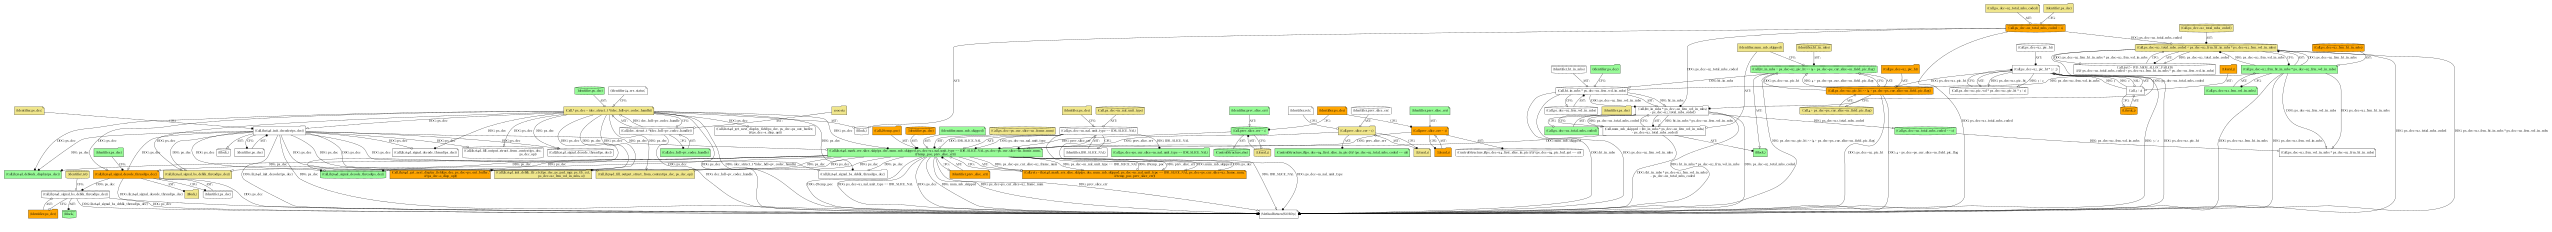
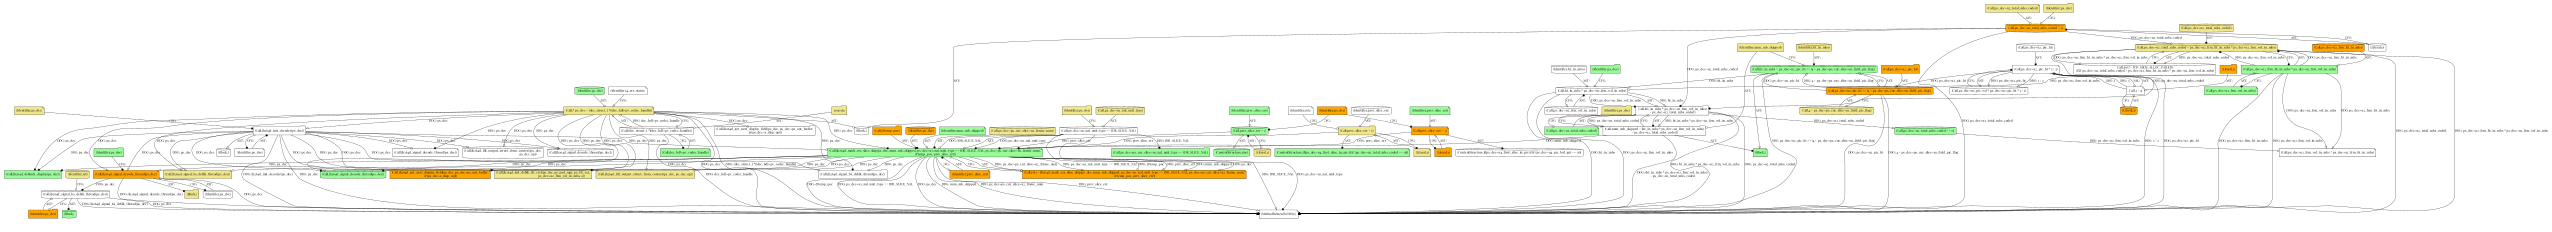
  digraph {
    fontname="Playfair Display"
    node [fillcolor=white fontname="Playfair Display" shape=cylinder style=filled]
    edge [arrowhead=odot fontname="Playfair Display"]
    n1 [fillcolor=orange label="(Call,ih264d_signal_decode_thread(ps_dec))" shape=note]
    n2 [label="(Call,ih264d_signal_bs_deblk_thread(ps_dec))"]
    n3 [fillcolor=khaki label="(Block,)" shape=folder]
    n4 [label="(MethodReturn,WORD32)" shape=note]
    n5 [label="(Identifier,ps_dec)"]
    n6 [fillcolor=orange label="(Identifier,ps_dec)" shape=folder]
    n7 [fillcolor=palegreen label="(Block,)"]
    n8 [label="(Call,ih264d_init_decoder(ps_dec))" shape=folder]
    n9 [fillcolor=palegreen label="(Call,ih264d_mark_err_slice_skip(ps_dec, num_mb_skipped, ps_dec->u1_nal_unit_type == IDR_SLICE_NAL, ps_dec->ps_cur_slice->u2_frame_num,\n &temp_poc, prev_slice_err))" shape=note]
    n10 [label="(Call,ih264d_signal_bs_deblk_thread(ps_dec))" shape=folder]
    n11 [label="(Block,)"]
    n12 [fillcolor=palegreen label="(Call,ih264d_deblock_display(ps_dec))" shape=note]
    n13 [fillcolor=khaki label="(Call,ih264d_signal_bs_deblk_thread(ps_dec))" shape=note]
    n14 [label="(Call,ih264d_signal_decode_thread(ps_dec))" shape=note]
    n15 [label="(Call,ih264d_fill_output_struct_from_context(ps_dec,\n                                                           ps_dec_op))"]
    n16 [label="(Call,ih264d_signal_decode_thread(ps_dec))"]
    n17 [fillcolor=palegreen label="(Call,ih264d_signal_decode_thread(ps_dec))"]
    n18 [fillcolor=orange label="(Call,ih264d_get_next_display_field(ps_dec, ps_dec->ps_out_buffer,\n &(ps_dec->s_disp_op)))" shape=note]
    n19 [fillcolor=khaki label="(Call,ih264d_init_deblk_tfr_ctxt(ps_dec, ps_pad_mgr, ps_tfr_cxt,\n                                           ps_dec->u2_frm_wd_in_mbs, 0))" shape=folder]
    n20 [fillcolor=khaki label="(Call,ih264d_fill_output_struct_from_context(ps_dec, ps_dec_op))" shape=folder]
    n21 [label="(Identifier,ps_dec)" shape=note]
    n22 [fillcolor=orange label="(Call,ret1 = ih264d_mark_err_slice_skip(ps_dec, num_mb_skipped, ps_dec->u1_nal_unit_type == IDR_SLICE_NAL, ps_dec->ps_cur_slice->u2_frame_num,\n &temp_poc, prev_slice_err))" shape=note]
    n23 [fillcolor=orange label="(Identifier,prev_slice_err)" shape=note]
    n24 [fillcolor=khaki label="(Call,* ps_dec = (dec_struct_t *)(dec_hdl->pv_codec_handle))" shape=note]
    n25 [label="(Call,(dec_struct_t *)(dec_hdl->pv_codec_handle))"]
    n26 [label="(Call,ih264d_get_next_display_field(ps_dec, ps_dec->ps_out_buffer,\n &(ps_dec->s_disp_op)))" shape=folder]
    n27 [label="(Block,)"]
    n28 [fillcolor=palegreen label="(Call,dec_hdl->pv_codec_handle)" shape=note]
    n29 [label="(Call,num_mb_skipped = (ht_in_mbs * ps_dec->u2_frm_wd_in_mbs)\n - ps_dec->u2_total_mbs_coded)" shape=folder]
    n30 [label="(Call,(ht_in_mbs * ps_dec->u2_frm_wd_in_mbs)\n - ps_dec->u2_total_mbs_coded)" shape=folder]
    n31 [fillcolor=palegreen label="(Block,)" shape=note]
    n32 [fillcolor=palegreen label="(Call,ps_dec->u2_total_mbs_coded)" shape=note]
    n33 [fillcolor=palegreen label="(Call,ps_dec->u2_total_mbs_coded == 0)"]
    n34 [label="(Call,ps_dec->u2_frm_wd_in_mbs * ps_dec->u2_frm_ht_in_mbs)" shape=note]
    n35 [label="(Call,ht_in_mbs * ps_dec->u2_frm_wd_in_mbs)"]
    n36 [label="(Call,ps_dec->u2_frm_wd_in_mbs)"]
    n37 [fillcolor=palegreen label="(Call,ht_in_mbs = ps_dec->u2_pic_ht >> (4 + ps_dec->ps_cur_slice->u1_field_pic_flag))"]
    n38 [fillcolor=orange label="(Call,ps_dec->u2_pic_ht >> (4 + ps_dec->ps_cur_slice->u1_field_pic_flag))"]
    n39 [fillcolor=khaki label="(Call,4 + ps_dec->ps_cur_slice->u1_field_pic_flag)"]
    n40 [label="(Call,ps_dec->u2_pic_ht * 3 / 2)" shape=note]
    n41 [label="(Call,3 / 2)" shape=note]
    n42 [label="(Call,ps_dec->u2_pic_wd * ps_dec->u2_pic_ht * 3 / 2)"]
    n43 [fillcolor=orange label="(Literal,2)"]
    n44 [fillcolor=palegreen label="(Call,ps_dec->u2_frm_ht_in_mbs * ps_dec->u2_frm_wd_in_mbs)" shape=note]
    n45 [fillcolor=khaki label="(Call,ps_dec->u2_total_mbs_coded < ps_dec->u2_frm_ht_in_mbs * ps_dec->u2_frm_wd_in_mbs)"]
    n46 [fillcolor=palegreen label="(Call,ps_dec->u2_frm_wd_in_mbs)" shape=note]
    n47 [label="(Call,(ret != IVD_MEM_ALLOC_FAILED)\n && ps_dec->u2_total_mbs_coded < ps_dec->u2_frm_ht_in_mbs * ps_dec->u2_frm_wd_in_mbs)"]
    n48 [fillcolor=orange label="(Call,ps_dec->u2_total_mbs_coded = 0)"]
+   n49 [label="(Literal,0)"]
    n50 [label="(Call,ps_dec->u1_nal_unit_type == IDR_SLICE_NAL)"]
-   n51 [label="(Identifier,IDR_SLICE_NAL)" shape=folder]
    n52 [fillcolor=palegreen label="(Call,ps_dec->ps_cur_slice->u1_nal_unit_type == IDR_SLICE_NAL)" shape=folder]
    n53 [fillcolor=palegreen label="(Call,prev_slice_err = 2)"]
    n54 [fillcolor=palegreen label="(ControlStructure,else)"]
    n55 [fillcolor=khaki label="(Literal,2)"]
    n56 [fillcolor=khaki label="(Call,prev_slice_err = 1)" shape=folder]
    n57 [fillcolor=khaki label="(Literal,1)" shape=note]
    n58 [fillcolor=palegreen label="(ControlStructure,if(ps_dec->u4_first_slice_in_pic && (ps_dec->u2_total_mbs_coded == 0)))" shape=note]
    n59 [fillcolor=orange label="(Call,prev_slice_err = 1)" shape=note]
    n60 [label="(ControlStructure,if(ps_dec->u4_first_slice_in_pic && (ps_dec->u4_pic_buf_got == 0)))"]
    n61 [fillcolor=orange label="(Literal,1)" shape=folder]
    n62 [fillcolor=khaki label="(Identifier,ret)"]
    n63 [fillcolor=orange label="(Call,ps_dec->u2_pic_ht)" shape=folder]
    n64 [fillcolor=orange label="(Literal,3)" shape=folder]
    n65 [fillcolor=khaki label="(Identifier,ps_dec)" shape=folder]
    n66 [fillcolor=orange label="(Call,&temp_poc)" shape=folder]
    n67 [fillcolor=khaki label="(Call,ps_dec->u2_total_mbs_coded)" shape=note]
    n68 [fillcolor=palegreen label="(Identifier,prev_slice_err)" shape=note]
    n69 [fillcolor=khaki label="(Identifier,ps_dec)" shape=folder]
    n70 [label="(Call,ps_dec->u2_pic_ht)"]
    n71 [fillcolor=orange label="(Identifier,ps_dec)"]
    n72 [fillcolor=orange label="(Call,ps_dec->u2_frm_ht_in_mbs)"]
    n73 [fillcolor=khaki label="(Call,ps_dec->u1_nal_unit_type)"]
    n74 [fillcolor=palegreen label="(Identifier,prev_slice_err)" shape=note]
    n75 [fillcolor=khaki label="(Identifier,num_mb_skipped)" shape=folder]
    n76 [fillcolor=khaki label="(Call,ps_dec->u2_total_mbs_coded)"]
    n77 [label="(Identifier,ret1)" shape=note]
    n78 [label="(Identifier,prev_slice_err)"]
    n79 [fillcolor=khaki label="(Identifier,ht_in_mbs)"]
    n80 [fillcolor=palegreen label="(Identifier,num_mb_skipped)" shape=note]
    n81 [fillcolor=palegreen label="(Identifier,ps_dec)"]
    n82 [label="(Identifier,i4_err_status)" shape=note]
    n83 [fillcolor=palegreen label="(Identifier,ps_dec)" shape=folder]
    n84 [fillcolor=khaki label="(Identifier,ps_dec)" shape=note]
    n85 [fillcolor=khaki label="(Identifier,ps_dec)" shape=folder]
    n86 [fillcolor=khaki label="(Call,ps_dec->ps_cur_slice->u2_frame_num)"]
    n87 [label="(Identifier,ht_in_mbs)"]
    n88 [fillcolor=palegreen label="(Identifier,ps_dec)" shape=folder]
    n89 [fillcolor=orange label="(Identifier,ps_dec)" shape=note]
    1000162 [fillcolor=khaki shape=folder]
    n1 -> n2 [arrowhead=dot label="DDG: ps_dec"]
    n1 -> n3 [arrowhead=dot label="AST: "]
    n1 -> n4 [label="DDG: ps_dec"]
    n1 -> n4 [label="DDG: ih264d_signal_decode_thread(ps_dec)"]
    n1 -> n5 [arrowhead=dot label="CFG: "]
    n2 -> n4 [arrowhead=onormal label="DDG: ih264d_signal_bs_deblk_thread(ps_dec)"]
    n2 -> n4 [arrowhead=onormal label="DDG: ps_dec"]
    n2 -> n6 [label="CFG: "]
    n2 -> n7 [arrowhead=dot label="AST: "]
    n5 -> n1 [label="AST: "]
    n6 -> n2 [label="AST: "]
    n8 -> n1 [arrowhead=onormal label="DDG: ps_dec"]
    n8 -> n4 [arrowhead=dot label="DDG: ih264d_init_decoder(ps_dec)"]
    n8 -> n4 [label="DDG: ps_dec"]
    n8 -> n9 [label="DDG: ps_dec"]
    n8 -> n10 [label="DDG: ps_dec"]
    n8 -> n11 [arrowhead=onormal label="AST: "]
    n8 -> n12 [arrowhead=dot label="DDG: ps_dec"]
    n8 -> n13 [arrowhead=onormal label="DDG: ps_dec"]
    n8 -> n14 [label="DDG: ps_dec"]
    n8 -> n15 [label="DDG: ps_dec"]
    n8 -> n16 [label="DDG: ps_dec"]
    n8 -> n17 [arrowhead=dot label="DDG: ps_dec"]
    n8 -> n18 [arrowhead=onormal label="DDG: ps_dec"]
    n8 -> n19 [arrowhead=onormal label="DDG: ps_dec"]
    n8 -> n20 [label="DDG: ps_dec"]
    n8 -> n21 [arrowhead=dot label="CFG: "]
    n9 -> n1 [arrowhead=onormal label="DDG: ps_dec"]
    n9 -> n4 [arrowhead=onormal label="DDG: prev_slice_err"]
    n9 -> n4 [arrowhead=onormal label="DDG: &temp_poc"]
    n9 -> n4 [arrowhead=dot label="DDG: ps_dec->u1_nal_unit_type == IDR_SLICE_NAL"]
    n9 -> n4 [arrowhead=dot label="DDG: ps_dec"]
    n9 -> n4 [arrowhead=onormal label="DDG: num_mb_skipped"]
    n9 -> n4 [arrowhead=onormal label="DDG: ps_dec->ps_cur_slice->u2_frame_num"]
    n9 -> n10 [label="DDG: ps_dec"]
    n9 -> n12 [arrowhead=dot label="DDG: ps_dec"]
    n9 -> n13 [label="DDG: ps_dec"]
    n9 -> n17 [arrowhead=dot label="DDG: ps_dec"]
    n9 -> n18 [label="DDG: ps_dec"]
    n9 -> n19 [label="DDG: ps_dec"]
    n9 -> n20 [label="DDG: ps_dec"]
    n9 -> n22 [label="AST: "]
    n9 -> n22 [label="DDG: ps_dec->ps_cur_slice->u2_frame_num"]
    n9 -> n22 [arrowhead=onormal label="DDG: ps_dec->u1_nal_unit_type == IDR_SLICE_NAL"]
    n9 -> n22 [label="DDG: &temp_poc"]
    n9 -> n22 [arrowhead=onormal label="DDG: prev_slice_err"]
    n9 -> n22 [arrowhead=onormal label="DDG: num_mb_skipped"]
    n9 -> n22 [label="DDG: ps_dec"]
    n9 -> n23 [arrowhead=onormal label="CFG: "]
    n21 -> n8 [arrowhead=dot label="AST: "]
    n22 -> n9 [label="CFG: "]
    n23 -> n9 [arrowhead=dot label="AST: "]
    n24 -> n1 [arrowhead=onormal label="DDG: ps_dec"]
    n24 -> n4 [arrowhead=onormal label="DDG: ps_dec"]
    n24 -> n4 [label="DDG: (dec_struct_t *)(dec_hdl->pv_codec_handle)"]
    n24 -> n8 [arrowhead=onormal label="DDG: ps_dec"]
    n24 -> n9 [arrowhead=dot label="DDG: ps_dec"]
    n24 -> n10 [arrowhead=dot label="DDG: ps_dec"]
    n24 -> n12 [arrowhead=dot label="DDG: ps_dec"]
    n24 -> n13 [arrowhead=onormal label="DDG: ps_dec"]
    n24 -> n14 [arrowhead=dot label="DDG: ps_dec"]
    n24 -> n15 [arrowhead=onormal label="DDG: ps_dec"]
    n24 -> n16 [arrowhead=onormal label="DDG: ps_dec"]
    n24 -> n17 [label="DDG: ps_dec"]
    n24 -> n18 [arrowhead=dot label="DDG: ps_dec"]
    n24 -> n19 [arrowhead=dot label="DDG: ps_dec"]
    n24 -> n20 [arrowhead=onormal label="DDG: ps_dec"]
    n24 -> n25 [label="CFG: "]
    n24 -> n26 [label="DDG: ps_dec"]
    n24 -> n27 [label="AST: "]
    n25 -> n4 [label="DDG: dec_hdl->pv_codec_handle"]
    n25 -> n24 [arrowhead=onormal label="AST: "]
    n25 -> n24 [label="DDG: dec_hdl->pv_codec_handle"]
    n25 -> n28 [arrowhead=dot label="CFG: "]
    n28 -> n25 [label="AST: "]
    n29 -> n4 [label="DDG: (ht_in_mbs * ps_dec->u2_frm_wd_in_mbs)\n - ps_dec->u2_total_mbs_coded"]
    n29 -> n9 [arrowhead=onormal label="DDG: num_mb_skipped"]
    n29 -> n30 [label="CFG: "]
    n29 -> n31 [arrowhead=dot label="AST: "]
    n30 -> n4 [arrowhead=dot label="DDG: ht_in_mbs * ps_dec->u2_frm_wd_in_mbs"]
    n30 -> n4 [label="DDG: ps_dec->u2_total_mbs_coded"]
    n30 -> n29 [arrowhead=dot label="AST: "]
    n30 -> n29 [arrowhead=onormal label="DDG: ht_in_mbs * ps_dec->u2_frm_wd_in_mbs"]
    n30 -> n29 [arrowhead=onormal label="DDG: ps_dec->u2_total_mbs_coded"]
    n30 -> n32 [label="CFG: "]
    n30 -> n33 [arrowhead=onormal label="DDG: ps_dec->u2_total_mbs_coded"]
    n32 -> n30 [label="AST: "]
    n33 -> n34 [label="DDG: ps_dec->u2_frm_wd_in_mbs"]
    n35 -> n4 [arrowhead=dot label="DDG: ht_in_mbs"]
    n35 -> n4 [arrowhead=dot label="DDG: ps_dec->u2_frm_wd_in_mbs"]
    n35 -> n30 [label="AST: "]
    n35 -> n30 [arrowhead=onormal label="DDG: ht_in_mbs"]
    n35 -> n30 [arrowhead=dot label="DDG: ps_dec->u2_frm_wd_in_mbs"]
    n35 -> n36 [arrowhead=onormal label="CFG: "]
    n36 -> n35 [arrowhead=dot label="AST: "]
    n37 -> n4 [arrowhead=dot label="DDG: ps_dec->u2_pic_ht >> (4 + ps_dec->ps_cur_slice->u1_field_pic_flag)"]
    n37 -> n31 [arrowhead=onormal label="AST: "]
    n37 -> n35 [arrowhead=onormal label="DDG: ht_in_mbs"]
    n37 -> n38 [label="CFG: "]
    n38 -> n4 [arrowhead=onormal label="DDG: ps_dec->u2_pic_ht"]
    n38 -> n4 [label="DDG: 4 + ps_dec->ps_cur_slice->u1_field_pic_flag"]
    n38 -> n37 [label="AST: "]
    n38 -> n37 [label="DDG: ps_dec->u2_pic_ht"]
    n38 -> n37 [arrowhead=onormal label="DDG: 4 + ps_dec->ps_cur_slice->u1_field_pic_flag"]
    n38 -> n39 [arrowhead=onormal label="CFG: "]
    n39 -> n38 [label="AST: "]
    n40 -> n4 [label="DDG: ps_dec->u2_pic_ht"]
    n40 -> n4 [arrowhead=dot label="DDG: 3 / 2"]
    n40 -> n38 [label="DDG: ps_dec->u2_pic_ht"]
    n40 -> n41 [label="NAL: "]
    n40 -> n42 [arrowhead=onormal label="AST: "]
    n40 -> n42 [arrowhead=onormal label="DDG: ps_dec->u2_pic_ht"]
    n40 -> n42 [arrowhead=onormal label="DDG: 3 / 2"]
    n41 -> n40 [label="AST: "]
    n41 -> n40 [label="DDG: 3"]
    n41 -> n40 [arrowhead=onormal label="DDG: 2"]
    n41 -> n43 [arrowhead=onormal label="CFG: "]
    n42 -> n40 [arrowhead=dot label="CFG: "]
    n43 -> n41 [label="AST: "]
    n44 -> n4 [label="DDG: ps_dec->u2_frm_wd_in_mbs"]
    n44 -> n4 [arrowhead=onormal label="DDG: ps_dec->u2_frm_ht_in_mbs"]
    n44 -> n34 [arrowhead=onormal label="DDG: ps_dec->u2_frm_wd_in_mbs"]
    n44 -> n34 [arrowhead=onormal label="DDG: ps_dec->u2_frm_ht_in_mbs"]
    n44 -> n35 [label="DDG: ps_dec->u2_frm_wd_in_mbs"]
    n44 -> n45 [arrowhead=dot label="AST: "]
    n44 -> n45 [label="DDG: ps_dec->u2_frm_ht_in_mbs"]
    n44 -> n45 [arrowhead=dot label="DDG: ps_dec->u2_frm_wd_in_mbs"]
    n44 -> n46 [arrowhead=dot label="CFG: "]
    n45 -> n4 [label="DDG: ps_dec->u2_total_mbs_coded"]
    n45 -> n4 [arrowhead=onormal label="DDG: ps_dec->u2_frm_ht_in_mbs * ps_dec->u2_frm_wd_in_mbs"]
    n45 -> n30 [arrowhead=dot label="DDG: ps_dec->u2_total_mbs_coded"]
    n45 -> n44 [arrowhead=dot label="CFG: "]
    n45 -> n47 [arrowhead=dot label="AST: "]
    n45 -> n47 [arrowhead=onormal label="DDG: ps_dec->u2_total_mbs_coded"]
    n45 -> n47 [label="DDG: ps_dec->u2_frm_ht_in_mbs * ps_dec->u2_frm_wd_in_mbs"]
    n46 -> n44 [label="AST: "]
    n47 -> n45 [label="CFG: "]
    n48 -> n4 [arrowhead=onormal label="DDG: ps_dec->u2_total_mbs_coded"]
    n48 -> n27 [label="AST: "]
    n48 -> n30 [arrowhead=dot label="DDG: ps_dec->u2_total_mbs_coded"]
    n48 -> n45 [label="DDG: ps_dec->u2_total_mbs_coded"]
+   n48 -> n49 [arrowhead=onormal label="CFG: "]
+   n49 -> n48 [arrowhead=dot label="AST: "]
    n50 -> n4 [arrowhead=onormal label="DDG: IDR_SLICE_NAL"]
    n50 -> n4 [arrowhead=dot label="DDG: ps_dec->u1_nal_unit_type"]
    n50 -> n9 [label="AST: "]
    n50 -> n9 [arrowhead=dot label="DDG: ps_dec->u1_nal_unit_type"]
    n50 -> n9 [label="DDG: IDR_SLICE_NAL"]
-   n50 -> n51 [label="CFG: "]
    n50 -> n52 [arrowhead=dot label="DDG: IDR_SLICE_NAL"]
-   n51 -> n50 [arrowhead=onormal label="AST: "]
    n53 -> n9 [arrowhead=dot label="DDG: prev_slice_err"]
    n53 -> n54 [arrowhead=onormal label="AST: "]
    n53 -> n55 [label="CFG: "]
    n55 -> n53 [arrowhead=dot label="AST: "]
    n56 -> n9 [arrowhead=onormal label="DDG: prev_slice_err"]
    n56 -> n57 [arrowhead=dot label="CFG: "]
    n56 -> n58 [arrowhead=dot label="AST: "]
    n57 -> n56 [arrowhead=onormal label="AST: "]
    n59 -> n9 [arrowhead=dot label="DDG: prev_slice_err"]
    n59 -> n60 [arrowhead=dot label="AST: "]
    n59 -> n61 [arrowhead=dot label="CFG: "]
    n61 -> n59 [arrowhead=onormal label="AST: "]
    n62 -> n2 [label="CFG: "]
    n63 -> n38 [label="AST: "]
    n64 -> n41 [arrowhead=onormal label="AST: "]
    n65 -> n29 [arrowhead=onormal label="CFG: "]
    n66 -> n9 [arrowhead=dot label="AST: "]
    n67 -> n48 [label="AST: "]
    n68 -> n53 [arrowhead=onormal label="AST: "]
    n69 -> n48 [label="CFG: "]
    n70 -> n40 [arrowhead=dot label="AST: "]
    n71 -> n9 [arrowhead=dot label="AST: "]
    n72 -> n44 [label="AST: "]
    n73 -> n50 [label="AST: "]
    n74 -> n59 [label="AST: "]
    n75 -> n29 [label="AST: "]
    n75 -> n37 [label="CFG: "]
    n76 -> n45 [arrowhead=dot label="AST: "]
    n77 -> n56 [label="CFG: "]
    n78 -> n56 [label="AST: "]
    n79 -> n37 [arrowhead=dot label="AST: "]
    n80 -> n9 [arrowhead=onormal label="AST: "]
    n81 -> n24 [label="AST: "]
    n82 -> n24 [arrowhead=onormal label="CFG: "]
    n83 -> n35 [label="CFG: "]
    n84 -> n8 [arrowhead=dot label="CFG: "]
    n85 -> n50 [arrowhead=onormal label="CFG: "]
    n86 -> n9 [arrowhead=dot label="AST: "]
    n87 -> n35 [label="AST: "]
    n88 -> n1 [arrowhead=dot label="CFG: "]
    n89 -> n53 [arrowhead=dot label="CFG: "]
    n89 -> n59 [arrowhead=dot label="CFG: "]
    1000162 -> n25 [label="AST: "]
  }
